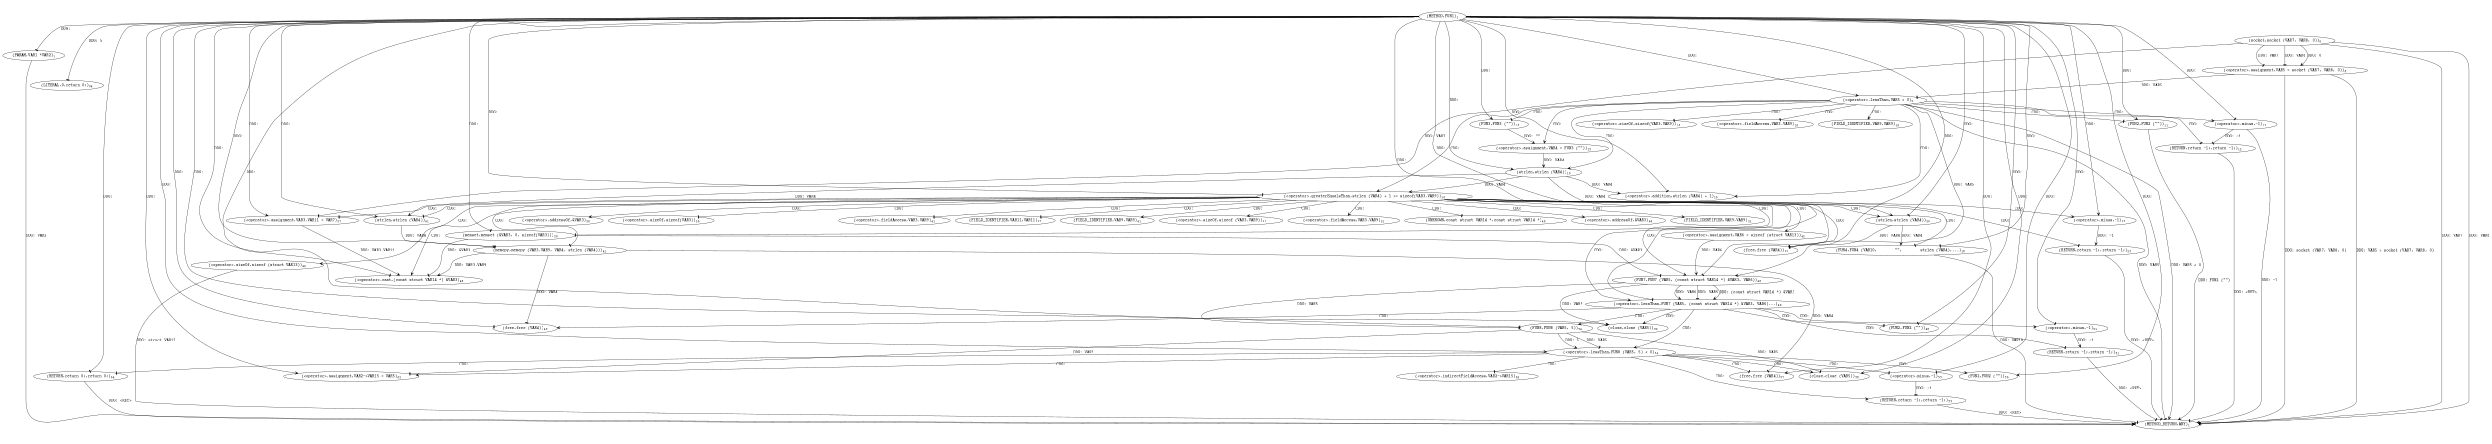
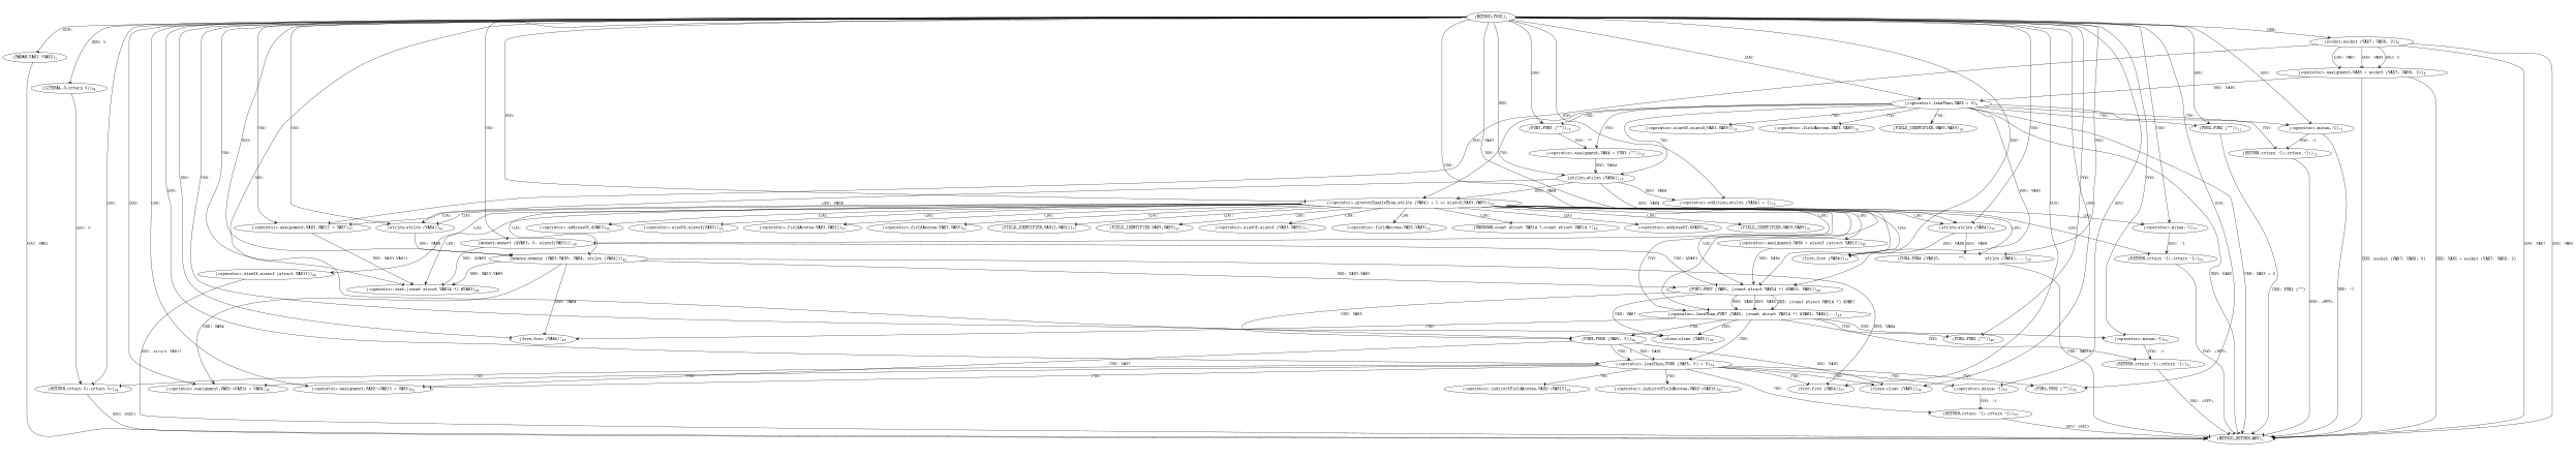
  digraph {
    fontname="Courier Prime"
    node [fontname="Courier Prime"]
    edge [arrowhead=vee fontname="Courier Prime"]
    n1 [label=<(METHOD,FUN1)<SUB>1</SUB>>]
    n2 [label=<(PARAM,VAR1 *VAR2)<SUB>1</SUB>>]
    n3 [label=<(memset,memset (&amp;VAR3, 0, sizeof(VAR3)))<SUB>26</SUB>>]
    n4 [label=<(&lt;operator&gt;.assignment,VAR3.VAR11 = VAR7)<SUB>27</SUB>>]
    n5 [label=<(memcpy,memcpy (VAR3.VAR9, VAR4, strlen (VAR4)))<SUB>41</SUB>>]
    n6 [label=<(&lt;operator&gt;.assignment,VAR2-&gt;VAR15 = VAR5)<SUB>62</SUB>>]
+   n7 [label=<(&lt;operator&gt;.assignment,VAR2-&gt;VAR16 = VAR4)<SUB>63</SUB>>]
    n8 [label=<(RETURN,return 0;,return 0;)<SUB>64</SUB>>]
    n9 [label=<(&lt;operator&gt;.lessThan,VAR5 &lt; 0)<SUB>9</SUB>>]
    n10 [label=<(&lt;operator&gt;.greaterEqualsThan,strlen (VAR4) + 1 &gt;= sizeof(VAR3.VAR9))<SUB>16</SUB>>]
    n11 [label=<(&lt;operator&gt;.lessThan,FUN7 (VAR5, (const struct VAR14 *) &amp;VAR3, VAR6)...)<SUB>46</SUB>>]
    n12 [label=<(&lt;operator&gt;.lessThan,FUN8 (VAR5, 5) &lt; 0)<SUB>54</SUB>>]
    n13 [label=<(LITERAL,0,return 0;)<SUB>64</SUB>>]
    n14 [label=<(socket,socket (VAR7, VAR8, 0))<SUB>8</SUB>>]
    n15 [label=<(FUN2,FUN2 (&quot;&quot;))<SUB>11</SUB>>]
    n16 [label=<(FUN3,FUN3 (&quot;&quot;))<SUB>15</SUB>>]
    n17 [label=<(FUN4,FUN4 (VAR10, 	       &quot;&quot;, 	       strlen (VAR4),...)<SUB>18</SUB>>]
    n18 [label=<(free,free (VAR4))<SUB>22</SUB>>]
    n19 [label=<(strlen,strlen (VAR4))<SUB>41</SUB>>]
    n20 [label=<(FUN2,FUN2 (&quot;&quot;))<SUB>48</SUB>>]
    n21 [label=<(free,free (VAR4))<SUB>49</SUB>>]
    n22 [label=<(close,close (VAR5))<SUB>50</SUB>>]
    n23 [label=<(FUN2,FUN2 (&quot;&quot;))<SUB>56</SUB>>]
    n24 [label=<(free,free (VAR4))<SUB>57</SUB>>]
    n25 [label=<(close,close (VAR5))<SUB>58</SUB>>]
    n26 [label=<(&lt;operator&gt;.minus,-1)<SUB>12</SUB>>]
    n27 [label=<(&lt;operator&gt;.addition,strlen (VAR4) + 1)<SUB>16</SUB>>]
    n28 [label=<(&lt;operator&gt;.minus,-1)<SUB>23</SUB>>]
    n29 [label=<(FUN7,FUN7 (VAR5, (const struct VAR14 *) &amp;VAR3, VAR6))<SUB>46</SUB>>]
    n30 [label=<(&lt;operator&gt;.minus,-1)<SUB>51</SUB>>]
    n31 [label=<(FUN8,FUN8 (VAR5, 5))<SUB>54</SUB>>]
    n32 [label=<(&lt;operator&gt;.minus,-1)<SUB>59</SUB>>]
    n33 [label=<(strlen,strlen (VAR4))<SUB>16</SUB>>]
    n34 [label=<(strlen,strlen (VAR4))<SUB>20</SUB>>]
    n35 [label=<(&lt;operator&gt;.cast,(const struct VAR14 *) &amp;VAR3)<SUB>46</SUB>>]
    n36 [label=<(METHOD_RETURN,ANY)<SUB>1</SUB>>]
    n37 [label=<(&lt;operator&gt;.assignment,VAR4 = FUN3 (&quot;&quot;))<SUB>15</SUB>>]
    n38 [label=<(RETURN,return -1;,return -1;)<SUB>12</SUB>>]
    n39 [label=<(&lt;operator&gt;.sizeOf,sizeof(VAR3.VAR9))<SUB>16</SUB>>]
    n40 [label=<(&lt;operator&gt;.fieldAccess,VAR3.VAR9)<SUB>16</SUB>>]
    n41 [label=<(FIELD_IDENTIFIER,VAR9,VAR9)<SUB>16</SUB>>]
    n42 [label=<(&lt;operator&gt;.assignment,VAR6 = sizeof (struct VAR13))<SUB>42</SUB>>]
    n43 [label=<(RETURN,return -1;,return -1;)<SUB>23</SUB>>]
    n44 [label=<(&lt;operator&gt;.sizeOf,sizeof (struct VAR13))<SUB>42</SUB>>]
    n45 [label=<(&lt;operator&gt;.addressOf,&amp;VAR3)<SUB>26</SUB>>]
    n46 [label=<(&lt;operator&gt;.sizeOf,sizeof(VAR3))<SUB>26</SUB>>]
+   n47 [label=<(&lt;operator&gt;.fieldAccess,VAR3.VAR11)<SUB>27</SUB>>]
    n48 [label=<(&lt;operator&gt;.fieldAccess,VAR3.VAR9)<SUB>41</SUB>>]
    n49 [label=<(FIELD_IDENTIFIER,VAR11,VAR11)<SUB>27</SUB>>]
    n50 [label=<(FIELD_IDENTIFIER,VAR9,VAR9)<SUB>41</SUB>>]
    n51 [label=<(&lt;operator&gt;.sizeOf,sizeof (VAR3.VAR9))<SUB>21</SUB>>]
    n52 [label=<(&lt;operator&gt;.fieldAccess,VAR3.VAR9)<SUB>21</SUB>>]
    n53 [label=<(UNKNOWN,const struct VAR14 *,const struct VAR14 *)<SUB>46</SUB>>]
    n54 [label=<(&lt;operator&gt;.addressOf,&amp;VAR3)<SUB>46</SUB>>]
    n55 [label=<(FIELD_IDENTIFIER,VAR9,VAR9)<SUB>21</SUB>>]
    n56 [label=<(RETURN,return -1;,return -1;)<SUB>51</SUB>>]
    n57 [label=<(RETURN,return -1;,return -1;)<SUB>59</SUB>>]
    n58 [label=<(&lt;operator&gt;.indirectFieldAccess,VAR2-&gt;VAR15)<SUB>62</SUB>>]
+   n59 [label=<(&lt;operator&gt;.indirectFieldAccess,VAR2-&gt;VAR16)<SUB>63</SUB>>]
    n60 [label=<(&lt;operator&gt;.assignment,VAR5 = socket (VAR7, VAR8, 0))<SUB>8</SUB>>]
    n1 -> n2 [arrowhead=tee label="DDG: "]
    n1 -> n3 [arrowhead=tee label="DDG: "]
    n1 -> n4 [label="DDG: "]
    n1 -> n5 [arrowhead=tee label="DDG: "]
    n1 -> n6 [label="DDG: "]
+   n1 -> n7 [label="DDG: "]
    n1 -> n8 [arrowhead=tee label="DDG: "]
    n1 -> n9 [label="DDG: "]
    n1 -> n10 [arrowhead=tee label="DDG: "]
    n1 -> n11 [arrowhead=tee label="DDG: "]
    n1 -> n12 [label="DDG: "]
    n1 -> n13 [arrowhead=tee label="DDG: 5"]
+   n1 -> n14 [label="DDG: "]
    n1 -> n15 [label="DDG: "]
    n1 -> n16 [label="DDG: "]
    n1 -> n17 [arrowhead=tee label="DDG: "]
    n1 -> n18 [arrowhead=tee label="DDG: "]
    n1 -> n19 [label="DDG: "]
    n1 -> n20 [arrowhead=tee label="DDG: "]
    n1 -> n21 [arrowhead=tee label="DDG: "]
    n1 -> n22 [label="DDG: "]
    n1 -> n23 [label="DDG: "]
    n1 -> n24 [label="DDG: "]
    n1 -> n25 [label="DDG: "]
    n1 -> n26 [arrowhead=tee label="DDG: "]
    n1 -> n27 [arrowhead=tee label="DDG: "]
    n1 -> n28 [label="DDG: "]
    n1 -> n29 [arrowhead=tee label="DDG: "]
    n1 -> n30 [arrowhead=tee label="DDG: "]
    n1 -> n31 [arrowhead=tee label="DDG: "]
    n1 -> n32 [arrowhead=tee label="DDG: "]
    n1 -> n33 [label="DDG: "]
    n1 -> n34 [arrowhead=tee label="DDG: "]
    n1 -> n35 [arrowhead=tee label="DDG: "]
    n2 -> n36 [label="DDG: VAR2"]
    n3 -> n29 [arrowhead=tee label="DDG: &amp;VAR3"]
    n3 -> n35 [arrowhead=tee label="DDG: &amp;VAR3"]
    n4 -> n35 [label="DDG: VAR3.VAR11"]
+   n5 -> n7 [label="DDG: VAR4"]
    n5 -> n21 [arrowhead=tee label="DDG: VAR4"]
    n5 -> n24 [arrowhead=tee label="DDG: VAR4"]
+   n5 -> n29 [label="DDG: VAR3.VAR9"]
    n5 -> n35 [label="DDG: VAR3.VAR9"]
    n8 -> n36 [label="DDG: &lt;RET&gt;"]
    n9 -> n10 [label="CDG: "]
    n9 -> n15 [arrowhead=tee label="CDG: "]
    n9 -> n16 [arrowhead=tee label="CDG: "]
    n9 -> n26 [label="CDG: "]
-   n9 -> n27 [label="CDG: "]
    n9 -> n29 [label="DDG: VAR5"]
    n9 -> n33 [label="CDG: "]
    n9 -> n36 [arrowhead=tee label="DDG: VAR5"]
    n9 -> n36 [label="DDG: VAR5 &lt; 0"]
    n9 -> n37 [label="CDG: "]
    n9 -> n38 [arrowhead=tee label="CDG: "]
    n9 -> n39 [arrowhead=tee label="CDG: "]
    n9 -> n40 [arrowhead=tee label="CDG: "]
    n9 -> n41 [label="CDG: "]
    n10 -> n3 [arrowhead=tee label="CDG: "]
    n10 -> n4 [arrowhead=tee label="CDG: "]
    n10 -> n5 [arrowhead=tee label="CDG: "]
    n10 -> n11 [label="CDG: "]
    n10 -> n17 [arrowhead=tee label="CDG: "]
    n10 -> n18 [arrowhead=tee label="CDG: "]
    n10 -> n19 [arrowhead=tee label="CDG: "]
    n10 -> n28 [label="CDG: "]
    n10 -> n29 [label="CDG: "]
    n10 -> n34 [label="CDG: "]
    n10 -> n35 [label="CDG: "]
    n10 -> n42 [label="CDG: "]
    n10 -> n43 [arrowhead=tee label="CDG: "]
    n10 -> n44 [label="CDG: "]
    n10 -> n45 [label="CDG: "]
    n10 -> n46 [arrowhead=tee label="CDG: "]
+   n10 -> n47 [label="CDG: "]
    n10 -> n48 [arrowhead=tee label="CDG: "]
    n10 -> n49 [arrowhead=tee label="CDG: "]
    n10 -> n50 [label="CDG: "]
    n10 -> n51 [label="CDG: "]
    n10 -> n52 [label="CDG: "]
    n10 -> n53 [arrowhead=tee label="CDG: "]
    n10 -> n54 [label="CDG: "]
    n10 -> n55 [label="CDG: "]
    n11 -> n12 [label="CDG: "]
    n11 -> n20 [arrowhead=tee label="CDG: "]
    n11 -> n21 [label="CDG: "]
    n11 -> n22 [label="CDG: "]
    n11 -> n30 [label="CDG: "]
    n11 -> n31 [label="CDG: "]
    n11 -> n56 [arrowhead=tee label="CDG: "]
-   n12 -> n6 [label="CDG: "]
+   n12 -> n6 [arrowhead=tee label="CDG: "]
+   n12 -> n7 [arrowhead=tee label="CDG: "]
    n12 -> n8 [arrowhead=tee label="CDG: "]
    n12 -> n23 [label="CDG: "]
    n12 -> n24 [arrowhead=tee label="CDG: "]
    n12 -> n25 [label="CDG: "]
    n12 -> n32 [arrowhead=tee label="CDG: "]
    n12 -> n57 [label="CDG: "]
    n12 -> n58 [arrowhead=tee label="CDG: "]
+   n12 -> n59 [label="CDG: "]
+   n13 -> n8 [label="DDG: 0"]
    n14 -> n4 [arrowhead=tee label="DDG: VAR7"]
    n14 -> n36 [label="DDG: VAR7"]
    n14 -> n36 [arrowhead=tee label="DDG: VAR8"]
    n14 -> n60 [arrowhead=tee label="DDG: VAR7"]
    n14 -> n60 [arrowhead=tee label="DDG: VAR8"]
    n14 -> n60 [label="DDG: 0"]
    n15 -> n36 [label="DDG: FUN2 (&quot;&quot;)"]
    n16 -> n37 [label="DDG: &quot;&quot;"]
    n17 -> n36 [arrowhead=tee label="DDG: VAR10"]
    n19 -> n5 [label="DDG: VAR4"]
    n26 -> n36 [label="DDG: -1"]
    n26 -> n38 [arrowhead=tee label="DDG: -1"]
    n28 -> n43 [label="DDG: -1"]
    n29 -> n11 [arrowhead=tee label="DDG: VAR5"]
    n29 -> n11 [label="DDG: (const struct VAR14 *) &amp;VAR3"]
    n29 -> n11 [label="DDG: VAR6"]
    n29 -> n22 [label="DDG: VAR5"]
    n29 -> n31 [arrowhead=tee label="DDG: VAR5"]
    n30 -> n56 [label="DDG: -1"]
    n31 -> n6 [arrowhead=tee label="DDG: VAR5"]
    n31 -> n12 [arrowhead=tee label="DDG: VAR5"]
    n31 -> n12 [label="DDG: 5"]
    n31 -> n25 [arrowhead=tee label="DDG: VAR5"]
    n32 -> n57 [arrowhead=tee label="DDG: -1"]
    n33 -> n10 [label="DDG: VAR4"]
    n33 -> n19 [label="DDG: VAR4"]
    n33 -> n27 [label="DDG: VAR4"]
    n33 -> n34 [label="DDG: VAR4"]
    n34 -> n17 [label="DDG: VAR4"]
    n34 -> n18 [arrowhead=tee label="DDG: VAR4"]
    n37 -> n33 [label="DDG: VAR4"]
    n38 -> n36 [arrowhead=tee label="DDG: &lt;RET&gt;"]
    n42 -> n29 [label="DDG: VAR6"]
    n43 -> n36 [arrowhead=tee label="DDG: &lt;RET&gt;"]
    n44 -> n36 [label="DDG: struct VAR13"]
    n56 -> n36 [arrowhead=tee label="DDG: &lt;RET&gt;"]
    n57 -> n36 [arrowhead=tee label="DDG: &lt;RET&gt;"]
    n60 -> n9 [arrowhead=tee label="DDG: VAR5"]
    n60 -> n36 [arrowhead=tee label="DDG: socket (VAR7, VAR8, 0)"]
    n60 -> n36 [arrowhead=tee label="DDG: VAR5 = socket (VAR7, VAR8, 0)"]
  }
